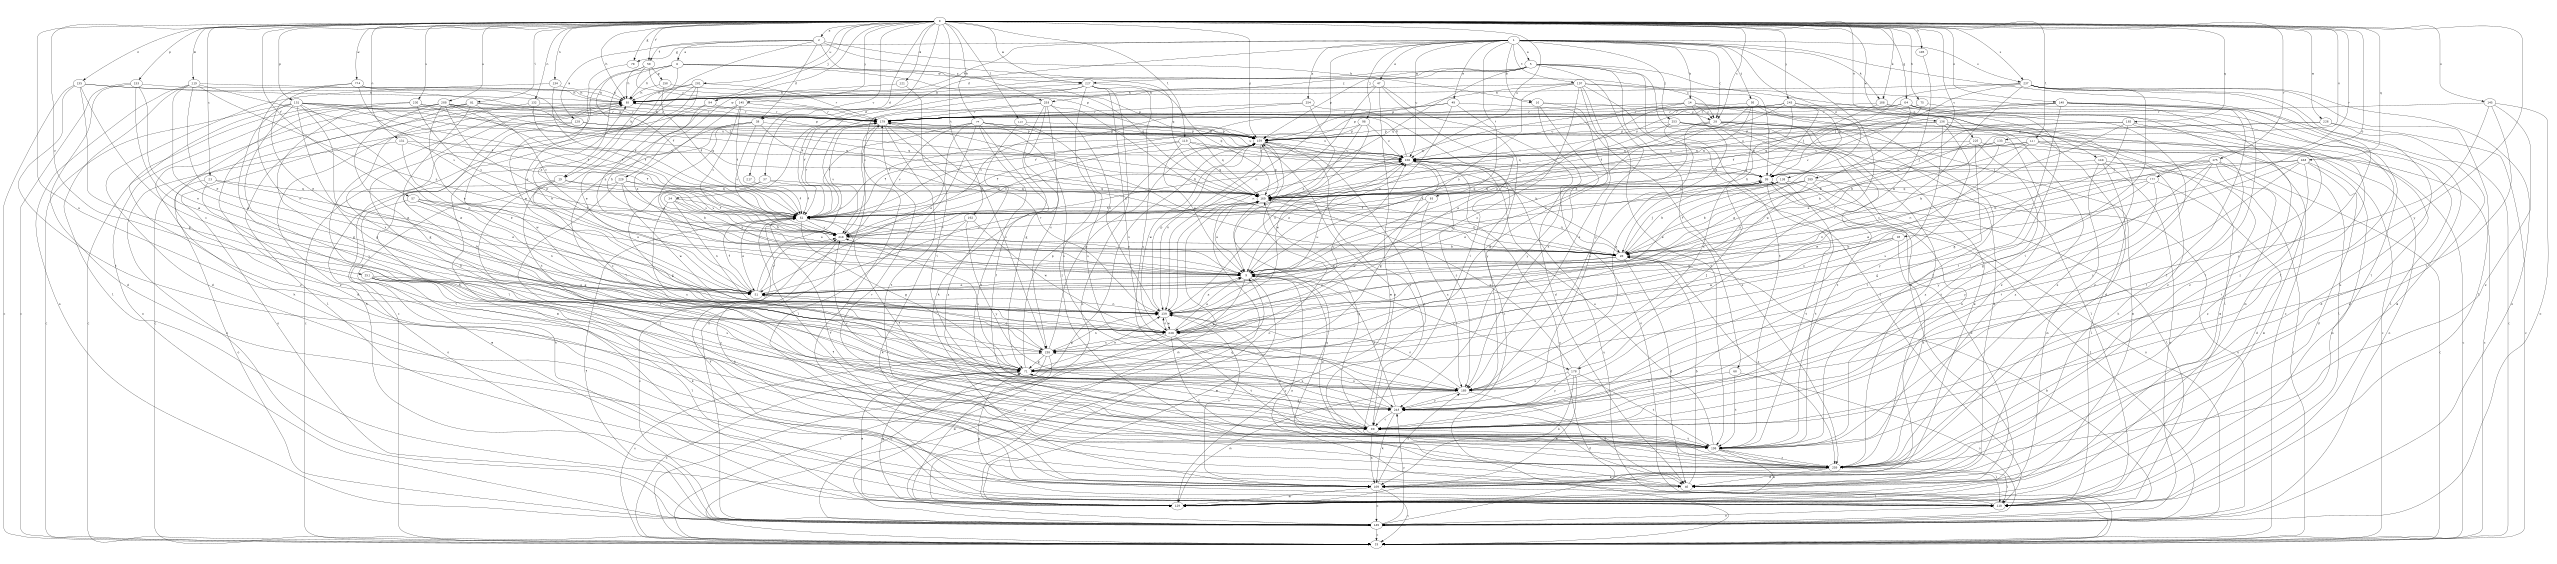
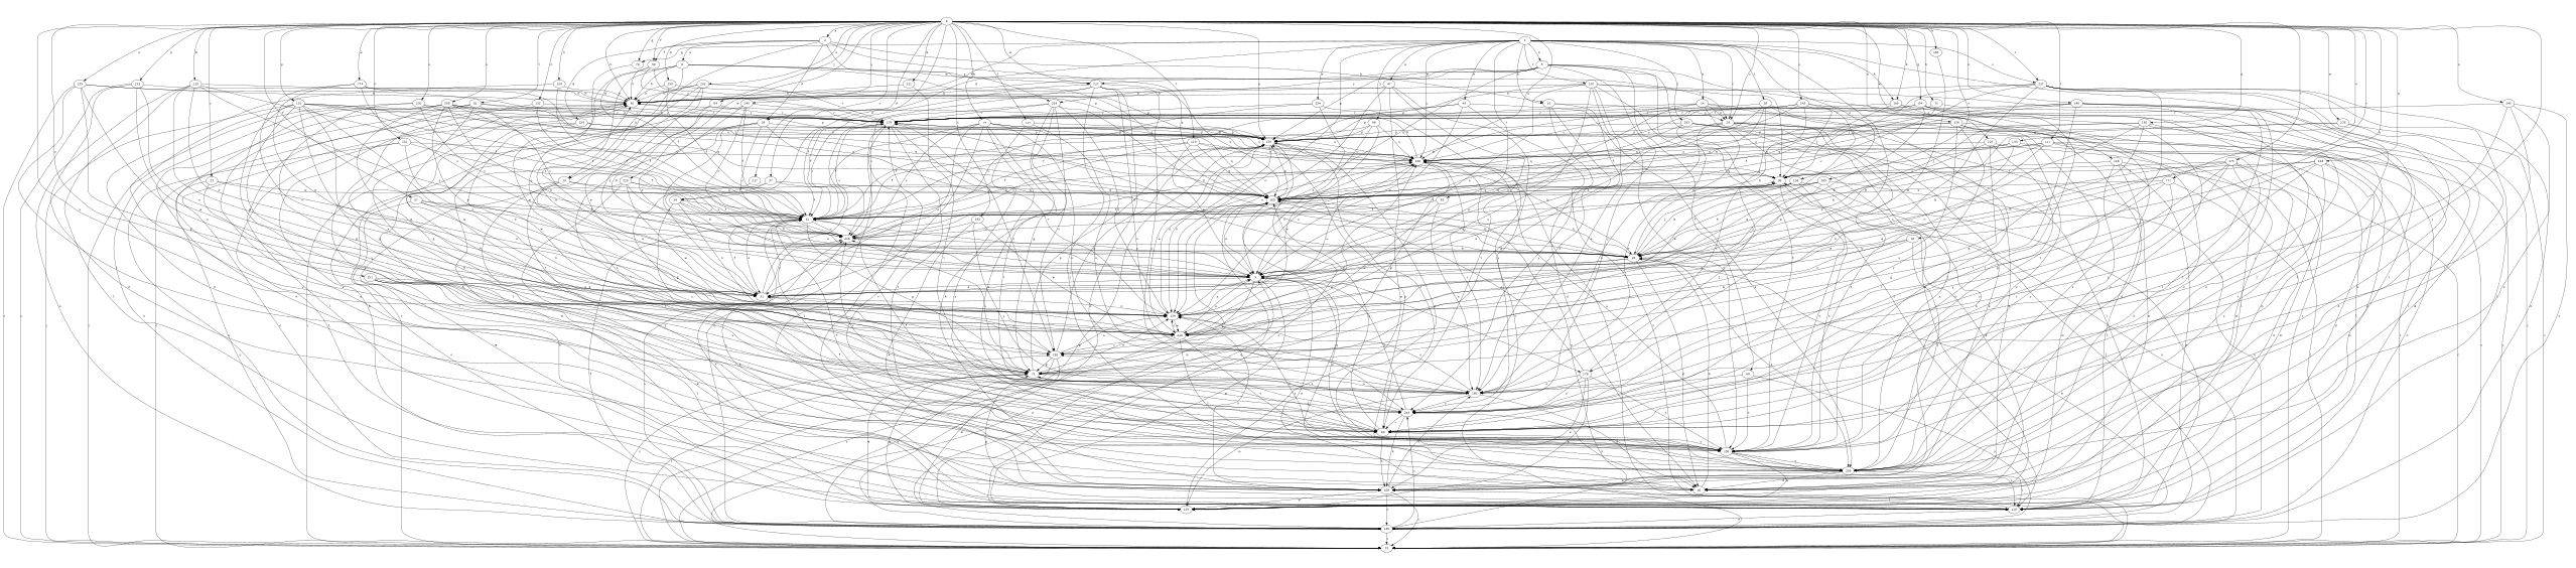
  strict digraph {
    fontname="Source Code Pro"
    node [fontname="Source Code Pro"]
    edge [fontname="Source Code Pro"]
    0
    2
    23
    28
    34
    37
    45
    57
    59
    64
    70
    74
    75
    80
    81
    94
    105
    108
    110
    115
    117
    119
    121
    131
    132
    133
    134
    135
    136
    140
    145
    150
    151
    153
    159
    165
    168
    172
    175
    189
    n41 [label=192]
    200
    201
    208
    209
    217
    220
    224
    225
    226
    227
    230
    237
    243
    245
    248
    251
    16
    38
    6
    19
    128
    169
    258
    51
    90
    149
    129
    198
    71
    40
    259
    109
    139
    9
    20
    61
    228
    179
    118
    218
    29
    99
    238
    1
    5
    14
    47
    49
    89
    95
    98
    138
    178
    197
    253
    254
    60
    148
    0 -> 2 [label=a]
    0 -> 23 [label=c]
    0 -> 28 [label=c]
    0 -> 34 [label=d]
    0 -> 37 [label=d]
    0 -> 45 [label=e]
    0 -> 57 [label=f]
    0 -> 59 [label=f]
    0 -> 64 [label=g]
    0 -> 70 [label=g]
    0 -> 74 [label=h]
    0 -> 75 [label=h]
    0 -> 80 [label=h]
    0 -> 81 [label=i]
    0 -> 94 [label=j]
    0 -> 105 [label=k]
    0 -> 108 [label=k]
    0 -> 110 [label=l]
    0 -> 115 [label=l]
    0 -> 117 [label=l]
    0 -> 119 [label=m]
    0 -> 121 [label=m]
    0 -> 131 [label=n]
    0 -> 132 [label=n]
    0 -> 133 [label=n]
    0 -> 134 [label=n]
    0 -> 135 [label=n]
    0 -> 136 [label=n]
    0 -> 140 [label=o]
    0 -> 145 [label=o]
-   59 -> 150 [label=p]
+   0 -> 150 [label=p]
    0 -> 151 [label=p]
    0 -> 153 [label=p]
    0 -> 159 [label=p]
    0 -> 165 [label=q]
    0 -> 168 [label=q]
    0 -> 172 [label=r]
    0 -> 175 [label=r]
    0 -> 189 [label=s]
    0 -> n41 [label=t]
    0 -> 200 [label=u]
    0 -> 201 [label=u]
    0 -> 208 [label=u]
    0 -> 209 [label=v]
    0 -> 217 [label=v]
    0 -> 220 [label=w]
    0 -> 224 [label=w]
    0 -> 225 [label=w]
    0 -> 226 [label=w]
    0 -> 227 [label=w]
    0 -> 230 [label=x]
    0 -> 237 [label=x]
    0 -> 243 [label=y]
    0 -> 245 [label=y]
    0 -> 248 [label=y]
    0 -> 251 [label=z]
    2 -> 59 [label=f]
    2 -> 16 [label=b]
    2 -> 38 [label=d]
    2 -> 6 [label=a]
    2 -> 19 [label=b]
    2 -> 128 [label=m]
    2 -> 169 [label=q]
    2 -> 258 [label=z]
    23 -> 169 [label=q]
    23 -> 51 [label=e]
    23 -> 90 [label=i]
    23 -> 149 [label=o]
    28 -> 159 [label=p]
    28 -> 169 [label=q]
    28 -> 129 [label=m]
    28 -> 198 [label=t]
    28 -> 71 [label=g]
    28 -> 40 [label=d]
    28 -> 259 [label=z]
    28 -> 109 [label=k]
    34 -> 189 [label=s]
    34 -> 139 [label=n]
    34 -> 9 [label=a]
    34 -> 20 [label=b]
    34 -> 61 [label=f]
    37 -> 169 [label=q]
    37 -> 71 [label=g]
    37 -> 9 [label=a]
    37 -> 61 [label=f]
    45 -> 51 [label=e]
    45 -> 198 [label=t]
    45 -> 20 [label=b]
    45 -> 228 [label=w]
    57 -> 71 [label=g]
    57 -> 109 [label=k]
    57 -> 139 [label=n]
    57 -> 9 [label=a]
    57 -> 61 [label=f]
    59 -> 80 [label=h]
    59 -> 159 [label=p]
    59 -> 61 [label=f]
    59 -> 179 [label=r]
    64 -> 208 [label=u]
    64 -> 129 [label=m]
    64 -> 259 [label=z]
    64 -> 228 [label=w]
    64 -> 179 [label=r]
    64 -> 118 [label=l]
    70 -> 51 [label=e]
    74 -> 159 [label=p]
    74 -> 189 [label=s]
    74 -> 208 [label=u]
    74 -> 51 [label=e]
    74 -> 90 [label=i]
    74 -> 198 [label=t]
    74 -> 61 [label=f]
    74 -> 118 [label=l]
    74 -> 218 [label=v]
    75 -> 169 [label=q]
    75 -> 198 [label=t]
    75 -> 179 [label=r]
    80 -> 179 [label=r]
    80 -> 29 [label=c]
    81 -> 208 [label=u]
    81 -> 40 [label=d]
    81 -> 109 [label=k]
    81 -> 228 [label=w]
    81 -> 179 [label=r]
    81 -> 118 [label=l]
    81 -> 218 [label=v]
    94 -> 20 [label=b]
    94 -> 179 [label=r]
    94 -> 29 [label=c]
    105 -> 228 [label=w]
    108 -> 169 [label=q]
    108 -> 90 [label=i]
    108 -> 259 [label=z]
    108 -> 179 [label=r]
    110 -> 208 [label=u]
    110 -> 169 [label=q]
    110 -> 9 [label=a]
    110 -> 61 [label=f]
    110 -> 218 [label=v]
    110 -> 99 [label=j]
    115 -> 159 [label=p]
    115 -> 189 [label=s]
    115 -> 259 [label=z]
    117 -> 208 [label=u]
    117 -> 169 [label=q]
    117 -> 90 [label=i]
    117 -> 149 [label=o]
    117 -> 20 [label=b]
    117 -> 228 [label=w]
    117 -> 29 [label=c]
    119 -> 80 [label=h]
    119 -> 51 [label=e]
    119 -> 149 [label=o]
    119 -> 9 [label=a]
    119 -> 61 [label=f]
    119 -> 228 [label=w]
    119 -> 118 [label=l]
    121 -> 80 [label=h]
    121 -> 90 [label=i]
    131 -> 208 [label=u]
    131 -> 51 [label=e]
    131 -> 149 [label=o]
    131 -> 61 [label=f]
+   131 -> 118 [label=l]
    132 -> 61 [label=f]
    132 -> 179 [label=r]
    132 -> 238 [label=x]
    133 -> 208 [label=u]
    133 -> 20 [label=b]
    133 -> 29 [label=c]
    133 -> 99 [label=j]
    134 -> 80 [label=h]
    134 -> 40 [label=d]
    134 -> 61 [label=f]
    135 -> 80 [label=h]
    135 -> 159 [label=p]
    135 -> 198 [label=t]
    135 -> 71 [label=g]
    135 -> 29 [label=c]
    135 -> 238 [label=x]
    136 -> 159 [label=p]
    136 -> 189 [label=s]
    136 -> 208 [label=u]
    136 -> 248 [label=y]
    136 -> 129 [label=m]
    136 -> 259 [label=z]
    136 -> 118 [label=l]
    140 -> 169 [label=q]
    140 -> 90 [label=i]
    140 -> 129 [label=m]
    140 -> 198 [label=t]
    140 -> 259 [label=z]
    140 -> 61 [label=f]
    140 -> 179 [label=r]
    140 -> 29 [label=c]
    145 -> 248 [label=y]
    145 -> 90 [label=i]
    145 -> 149 [label=o]
    145 -> 259 [label=z]
    145 -> 179 [label=r]
    150 -> 80 [label=h]
    150 -> 159 [label=p]
    150 -> 61 [label=f]
    151 -> 208 [label=u]
    151 -> 248 [label=y]
    151 -> 169 [label=q]
    151 -> 90 [label=i]
    151 -> 71 [label=g]
    151 -> 259 [label=z]
    151 -> 139 [label=n]
    151 -> 61 [label=f]
    151 -> 228 [label=w]
    151 -> 179 [label=r]
    151 -> 29 [label=c]
    153 -> 80 [label=h]
    153 -> 40 [label=d]
    153 -> 139 [label=n]
    153 -> 228 [label=w]
    153 -> 29 [label=c]
    159 -> 208 [label=u]
    159 -> 90 [label=i]
    159 -> 149 [label=o]
    159 -> 139 [label=n]
    159 -> 20 [label=b]
    159 -> 61 [label=f]
    159 -> 228 [label=w]
    165 -> 159 [label=p]
    165 -> 90 [label=i]
    165 -> 71 [label=g]
    165 -> 40 [label=d]
    165 -> 139 [label=n]
    165 -> 20 [label=b]
    168 -> 189 [label=s]
    168 -> 90 [label=i]
    168 -> 129 [label=m]
    168 -> 71 [label=g]
    168 -> 40 [label=d]
    168 -> 20 [label=b]
    168 -> 99 [label=j]
    172 -> 248 [label=y]
    172 -> 169 [label=q]
    172 -> 71 [label=g]
    172 -> 40 [label=d]
    172 -> 238 [label=x]
    175 -> 248 [label=y]
    175 -> 90 [label=i]
    175 -> 129 [label=m]
    175 -> 259 [label=z]
    175 -> 139 [label=n]
    175 -> 228 [label=w]
    175 -> 29 [label=c]
    175 -> 99 [label=j]
    189 -> 80 [label=h]
    189 -> 248 [label=y]
    189 -> 129 [label=m]
    189 -> 40 [label=d]
    189 -> 139 [label=n]
    n41 -> 248 [label=y]
    n41 -> 109 [label=k]
    n41 -> 228 [label=w]
    n41 -> 218 [label=v]
    200 -> 159 [label=p]
    200 -> 169 [label=q]
    200 -> 51 [label=e]
    200 -> 149 [label=o]
    200 -> 71 [label=g]
    200 -> 259 [label=z]
    200 -> 9 [label=a]
    200 -> 61 [label=f]
    200 -> 179 [label=r]
    201 -> 80 [label=h]
    201 -> 198 [label=t]
    201 -> 9 [label=a]
    201 -> 179 [label=r]
    201 -> 118 [label=l]
    201 -> 29 [label=c]
    208 -> 80 [label=h]
    208 -> 189 [label=s]
    208 -> 71 [label=g]
    208 -> 9 [label=a]
    208 -> 99 [label=j]
    209 -> 169 [label=q]
    209 -> 149 [label=o]
    209 -> 9 [label=a]
    209 -> 20 [label=b]
    209 -> 118 [label=l]
    209 -> 218 [label=v]
-   217 -> 61 [label=f]
+   217 -> 34 [label=f]
    220 -> 169 [label=q]
    220 -> 129 [label=m]
    220 -> 259 [label=z]
    220 -> 20 [label=b]
    220 -> 228 [label=w]
    220 -> 218 [label=v]
    224 -> 80 [label=h]
    224 -> 51 [label=e]
    224 -> 139 [label=n]
    224 -> 218 [label=v]
    224 -> 99 [label=j]
    225 -> 208 [label=u]
    225 -> 90 [label=i]
    225 -> 198 [label=t]
    225 -> 109 [label=k]
    225 -> 9 [label=a]
    226 -> 159 [label=p]
    226 -> 109 [label=k]
    226 -> 20 [label=b]
    226 -> 29 [label=c]
    227 -> 80 [label=h]
    227 -> 189 [label=s]
    227 -> 248 [label=y]
    227 -> 169 [label=q]
    227 -> 149 [label=o]
    227 -> 259 [label=z]
    227 -> 61 [label=f]
    227 -> 218 [label=v]
    230 -> 169 [label=q]
    230 -> 71 [label=g]
    230 -> 179 [label=r]
    230 -> 218 [label=v]
    230 -> 29 [label=c]
    237 -> 80 [label=h]
    237 -> 90 [label=i]
    237 -> 149 [label=o]
    237 -> 259 [label=z]
    237 -> 109 [label=k]
    237 -> 118 [label=l]
    237 -> 218 [label=v]
    237 -> 99 [label=j]
    237 -> 238 [label=x]
    243 -> 208 [label=u]
    243 -> 259 [label=z]
    243 -> 20 [label=b]
    243 -> 61 [label=f]
    243 -> 228 [label=w]
    243 -> 179 [label=r]
    243 -> 99 [label=j]
    245 -> 51 [label=e]
    245 -> 9 [label=a]
    245 -> 61 [label=f]
    245 -> 179 [label=r]
    245 -> 218 [label=v]
    248 -> 90 [label=i]
    248 -> 40 [label=d]
    248 -> 109 [label=k]
    248 -> 9 [label=a]
    248 -> 218 [label=v]
    248 -> 238 [label=x]
    251 -> 189 [label=s]
    251 -> 248 [label=y]
    251 -> 51 [label=e]
    251 -> 109 [label=k]
    251 -> 118 [label=l]
    16 -> 28 [label=c]
    16 -> 189 [label=s]
    16 -> 248 [label=y]
    16 -> 40 [label=d]
    38 -> 159 [label=p]
    38 -> 51 [label=e]
    38 -> 90 [label=i]
    38 -> 129 [label=m]
    38 -> 20 [label=b]
    38 -> 218 [label=v]
    6 -> 28 [label=c]
    6 -> 80 [label=h]
    6 -> 227 [label=w]
    6 -> 19 [label=b]
    6 -> 169 [label=q]
    6 -> 9 [label=a]
    6 -> 228 [label=w]
    19 -> 169 [label=q]
    19 -> 90 [label=i]
    19 -> 149 [label=o]
    19 -> 218 [label=v]
    19 -> 238 [label=x]
    128 -> 159 [label=p]
    128 -> 208 [label=u]
    128 -> 149 [label=o]
    128 -> 228 [label=w]
    169 -> 159 [label=p]
    169 -> 129 [label=m]
    169 -> 9 [label=a]
    169 -> 20 [label=b]
    169 -> 61 [label=f]
    258 -> 71 [label=g]
    258 -> 109 [label=k]
    258 -> 139 [label=n]
    258 -> 20 [label=b]
    258 -> 61 [label=f]
    258 -> 179 [label=r]
    258 -> 238 [label=x]
    51 -> 80 [label=h]
    51 -> 208 [label=u]
    51 -> 139 [label=n]
    51 -> 61 [label=f]
    51 -> 179 [label=r]
    51 -> 218 [label=v]
    90 -> 80 [label=h]
    90 -> 169 [label=q]
    90 -> 198 [label=t]
    90 -> 71 [label=g]
    90 -> 109 [label=k]
    90 -> 61 [label=f]
    149 -> 208 [label=u]
    149 -> 248 [label=y]
    149 -> 20 [label=b]
    149 -> 61 [label=f]
    149 -> 218 [label=v]
    149 -> 29 [label=c]
    149 -> 99 [label=j]
    129 -> 80 [label=h]
    129 -> 169 [label=q]
    129 -> 71 [label=g]
    198 -> 159 [label=p]
    198 -> 208 [label=u]
    198 -> 129 [label=m]
    198 -> 259 [label=z]
    198 -> 139 [label=n]
    198 -> 9 [label=a]
    198 -> 61 [label=f]
    198 -> 118 [label=l]
    71 -> 159 [label=p]
    71 -> 189 [label=s]
    71 -> 248 [label=y]
    71 -> 129 [label=m]
    71 -> 139 [label=n]
    71 -> 218 [label=v]
    71 -> 29 [label=c]
    40 -> 169 [label=q]
    40 -> 20 [label=b]
    40 -> 61 [label=f]
    259 -> 80 [label=h]
    259 -> 159 [label=p]
    259 -> 40 [label=d]
    259 -> 109 [label=k]
    259 -> 179 [label=r]
    259 -> 118 [label=l]
    109 -> 189 [label=s]
    109 -> 149 [label=o]
    109 -> 129 [label=m]
    109 -> 139 [label=n]
    109 -> 179 [label=r]
    109 -> 118 [label=l]
    109 -> 29 [label=c]
    139 -> 159 [label=p]
    139 -> 208 [label=u]
    139 -> 9 [label=a]
    139 -> 228 [label=w]
    139 -> 179 [label=r]
    9 -> 51 [label=e]
    9 -> 129 [label=m]
    9 -> 71 [label=g]
    9 -> 178 [label=r]
    20 -> 169 [label=q]
    20 -> 40 [label=d]
    20 -> 259 [label=z]
    20 -> 139 [label=n]
    20 -> 9 [label=a]
    20 -> 179 [label=r]
    20 -> 99 [label=j]
    61 -> 208 [label=u]
    61 -> 51 [label=e]
    61 -> 71 [label=g]
    61 -> 9 [label=a]
    61 -> 179 [label=r]
    61 -> 218 [label=v]
    228 -> 208 [label=u]
    228 -> 198 [label=t]
    228 -> 259 [label=z]
    228 -> 139 [label=n]
    228 -> 9 [label=a]
    228 -> 29 [label=c]
    228 -> 238 [label=x]
    179 -> 159 [label=p]
    179 -> 169 [label=q]
    179 -> 149 [label=o]
    179 -> 198 [label=t]
    179 -> 218 [label=v]
    179 -> 238 [label=x]
    118 -> 149 [label=o]
    118 -> 71 [label=g]
    118 -> 9 [label=a]
    118 -> 61 [label=f]
    218 -> 208 [label=u]
    218 -> 109 [label=k]
    218 -> 20 [label=b]
    29 -> 159 [label=p]
    29 -> 208 [label=u]
    29 -> 9 [label=a]
    29 -> 238 [label=x]
    99 -> 169 [label=q]
    99 -> 51 [label=e]
    99 -> 198 [label=t]
    99 -> 40 [label=d]
    99 -> 61 [label=f]
    238 -> 159 [label=p]
    238 -> 51 [label=e]
    238 -> 149 [label=o]
    238 -> 129 [label=m]
    238 -> 71 [label=g]
    238 -> 139 [label=n]
    1 -> 28 [label=c]
    1 -> 70 [label=g]
    1 -> 80 [label=h]
    1 -> 108 [label=k]
    1 -> 208 [label=u]
    1 -> 237 [label=x]
    1 -> 16 [label=b]
    1 -> 38 [label=d]
    1 -> 139 [label=n]
    1 -> 118 [label=l]
    1 -> 5 [label=a]
    1 -> 14 [label=b]
    1 -> 47 [label=e]
    1 -> 49 [label=e]
    1 -> 89 [label=i]
    1 -> 95 [label=j]
    1 -> 98 [label=j]
    1 -> 138 [label=n]
    1 -> 178 [label=r]
    1 -> 197 [label=t]
    1 -> 253 [label=z]
    1 -> 254 [label=z]
    5 -> 80 [label=h]
    5 -> 159 [label=p]
    5 -> 227 [label=w]
    5 -> 248 [label=y]
    5 -> 169 [label=q]
    5 -> 258 [label=z]
    5 -> 129 [label=m]
    5 -> 198 [label=t]
    5 -> 60 [label=f]
    5 -> 148 [label=o]
    14 -> 28 [label=c]
    14 -> 159 [label=p]
    14 -> 189 [label=s]
    14 -> 169 [label=q]
    14 -> 198 [label=t]
    14 -> 9 [label=a]
    14 -> 118 [label=l]
    47 -> 80 [label=h]
    47 -> 90 [label=i]
    47 -> 129 [label=m]
    47 -> 139 [label=n]
    47 -> 29 [label=c]
    49 -> 259 [label=z]
    49 -> 9 [label=a]
    49 -> 61 [label=f]
    49 -> 179 [label=r]
    49 -> 29 [label=n]
    89 -> 189 [label=s]
    89 -> 61 [label=f]
    89 -> 228 [label=w]
    95 -> 189 [label=s]
    95 -> 169 [label=q]
    95 -> 40 [label=d]
    95 -> 259 [label=z]
    95 -> 9 [label=a]
    95 -> 179 [label=r]
    98 -> 159 [label=p]
    98 -> 208 [label=u]
    98 -> 139 [label=n]
    98 -> 61 [label=f]
    98 -> 228 [label=w]
    138 -> 169 [label=q]
    138 -> 51 [label=e]
    138 -> 149 [label=o]
    138 -> 198 [label=t]
    138 -> 9 [label=a]
    138 -> 20 [label=b]
    178 -> 189 [label=s]
    178 -> 248 [label=y]
    178 -> 169 [label=q]
    178 -> 129 [label=m]
    178 -> 198 [label=t]
    178 -> 109 [label=k]
    178 -> 99 [label=j]
    197 -> 80 [label=h]
    197 -> 159 [label=p]
    197 -> 189 [label=s]
    197 -> 198 [label=t]
    197 -> 9 [label=a]
    197 -> 118 [label=l]
    197 -> 29 [label=c]
    197 -> 99 [label=j]
    197 -> 238 [label=x]
    253 -> 159 [label=p]
    253 -> 189 [label=s]
    253 -> 51 [label=e]
    253 -> 109 [label=k]
    253 -> 118 [label=l]
    253 -> 29 [label=c]
    254 -> 248 [label=y]
    254 -> 9 [label=a]
    254 -> 179 [label=r]
    254 -> 218 [label=v]
    60 -> 189 [label=s]
    60 -> 149 [label=o]
    60 -> 198 [label=t]
    148 -> 149 [label=o]
    148 -> 129 [label=m]
    148 -> 118 [label=l]
    148 -> 29 [label=c]
    148 -> 99 [label=j]
  }
